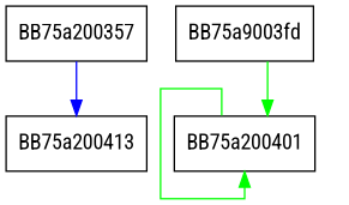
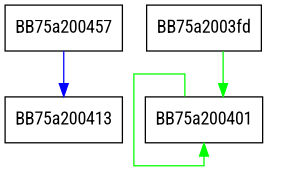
  digraph {
    fontname="Roboto Condensed"
    splines=ortho
    node [fontname="Roboto Condensed" shape=box]
    edge [color=green fontname="Roboto Condensed"]
-   BB75a200457 [label=BB75a200357]
+   BB75a200457
    BB75a200413
-   BB75a2003fd [label=BB75a9003fd]
+   BB75a2003fd
    BB75a200401
    BB75a200457 -> BB75a200413 [color=blue]
    BB75a2003fd -> BB75a200401
    BB75a200401 -> BB75a200401
  }
